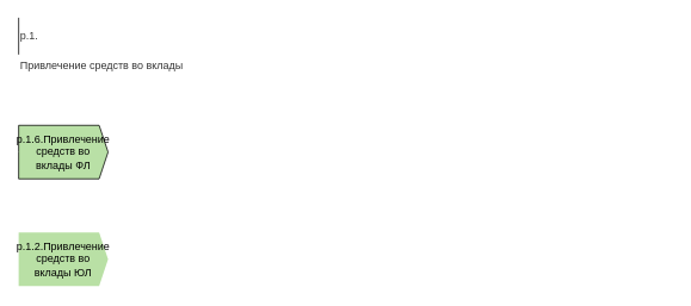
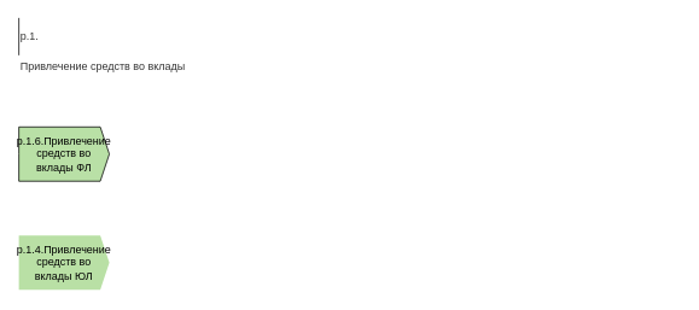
  <mxCell id="0" value="" />
  <mxCell id="1" parent="0" />
  <mxCell id="2" value="р.1." style="shape=partialRectangle;html=1;right=0;top=0;bottom=0;fillColor=none;routingCenterX=-0.5;align=left;whiteSpace=wrap;fontColor=#333332;" parent="1" vertex="1"><mxGeometry x="20" y="20" width="240" height="40" as="geometry" /></mxCell>
  <mxCell id="3" value="Привлечение средств во вклады" style="text;html=1;strokeColor=none;fillColor=none;align=left;verticalAlign=top;whiteSpace=wrap;fontColor=#333333;" parent="2" vertex="1"><mxGeometry y="1" width="750" height="19" relative="1" as="geometry" /></mxCell>
  <mxCell id="4" value="р.1.6.Привлечение средств во вклады ФЛ" style="html=1;shadow=0;dashed=0;align=center;verticalAlign=middle;shape=mxgraph.arrows2.arrow;dy=0;dx=10;notch=0;whiteSpace=wrap;fillColor=#B9E0A6;" parent="1" vertex="1"><mxGeometry x="20" y="140" width="100" height="60" as="geometry" /></mxCell>
  <mxCell id="5" value="&amp;nbsp;" style="text;html=1;strokeColor=none;fillColor=none;align=center;verticalAlign=top;whiteSpace=wrap;fontColor=#1A1A1A;" parent="4" vertex="1"><mxGeometry y="1" width="100" height="19" relative="1" as="geometry" /></mxCell>
  <mxCell id="6" value="" style="text;html=1;strokeColor=none;fillColor=none;align=center;verticalAlign=top;whiteSpace=wrap;fontColor=#FF6666;" parent="4" vertex="1"><mxGeometry y="1" width="100" height="19" relative="1" as="geometry"><mxPoint x="60" y="-84" as="offset" /></mxGeometry></mxCell>
- <mxCell id="7" value="р.1.2.Привлечение средств во вклады ЮЛ" style="html=1;shadow=0;dashed=0;align=center;verticalAlign=middle;shape=mxgraph.arrows2.arrow;dy=0;dx=10;notch=0;whiteSpace=wrap;strokeColor=none;fillColor=#B9E0A5;" parent="1" vertex="1"><mxGeometry x="20" y="260" width="100" height="60" as="geometry" /></mxCell>
+ <mxCell id="7" value="р.1.4.Привлечение средств во вклады ЮЛ" style="html=1;shadow=0;dashed=0;align=center;verticalAlign=middle;shape=mxgraph.arrows2.arrow;dy=0;dx=10;notch=0;whiteSpace=wrap;strokeColor=none;fillColor=#B9E0A5;" parent="1" vertex="1"><mxGeometry x="20" y="260" width="100" height="60" as="geometry" /></mxCell>
  <mxCell id="8" value="&amp;nbsp;" style="text;html=1;strokeColor=none;fillColor=none;align=center;verticalAlign=top;whiteSpace=wrap;fontColor=#1A1A1A;" parent="7" vertex="1"><mxGeometry y="1" width="100" height="19" relative="1" as="geometry" /></mxCell>
  <mxCell id="9" value="" style="text;html=1;strokeColor=none;fillColor=none;align=center;verticalAlign=top;whiteSpace=wrap;fontColor=#FF6666;" parent="7" vertex="1"><mxGeometry y="1" width="100" height="19" relative="1" as="geometry"><mxPoint x="60" y="-84" as="offset" /></mxGeometry></mxCell>
